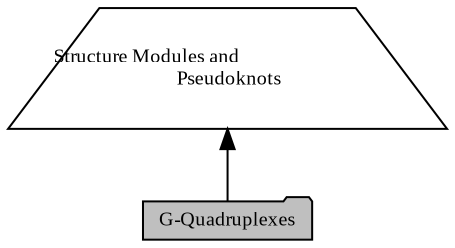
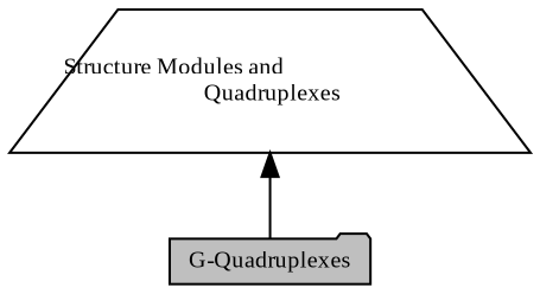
  digraph {
    rankdir=TB
    fontname="Liberation Serif"
    node [color=black fontname="Liberation Serif" fontsize=10]
    n1 [fillcolor=grey75 fontcolor=black height=0.2 label="G-Quadruplexes" shape=folder style=filled width=0.4]
-   n2 [height=0.2 label="Structure Modules and\l Pseudoknots" shape=trapezium width=0.4]
+   n2 [height=0.2 label="Structure Modules and\l Quadruplexes" shape=trapezium width=0.4]
    n2 -> n1 [dir=back fontname="Liberation Serif" fontsize=10 labelfontname=Helvetica labelfontsize=10 shape=plaintext style=solid]
  }
